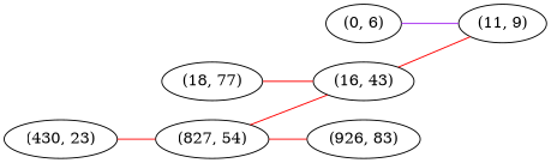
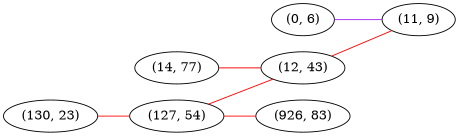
  graph {
    rankdir=LR
    edge [color=red weight=1]
    n1 [label="(0, 6)"]
    n2 [label="(11, 9)"]
-   "(14, 77)" [label="(18, 77)"]
-   "(12, 43)" [label="(16, 43)"]
-   "(130, 23)" [label="(430, 23)"]
-   "(127, 54)" [label="(827, 54)"]
+   "(14, 77)"
+   "(12, 43)"
+   "(130, 23)"
+   "(127, 54)"
    n7 [label="(926, 83)"]
    n1 -- n2 [color=purple weight=4]
    "(14, 77)" -- "(12, 43)"
    "(12, 43)" -- n2
    "(130, 23)" -- "(127, 54)"
    "(127, 54)" -- "(12, 43)"
    "(127, 54)" -- n7
  }
